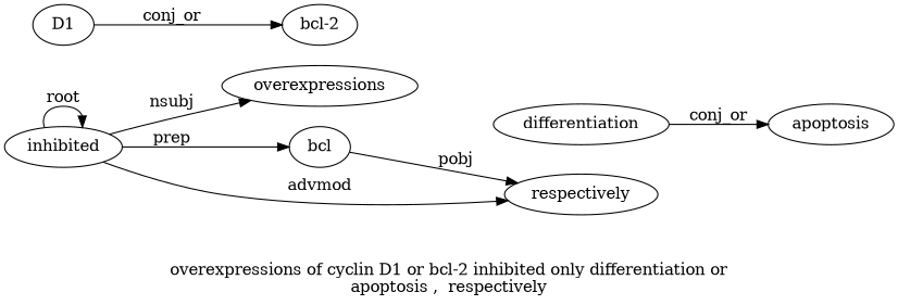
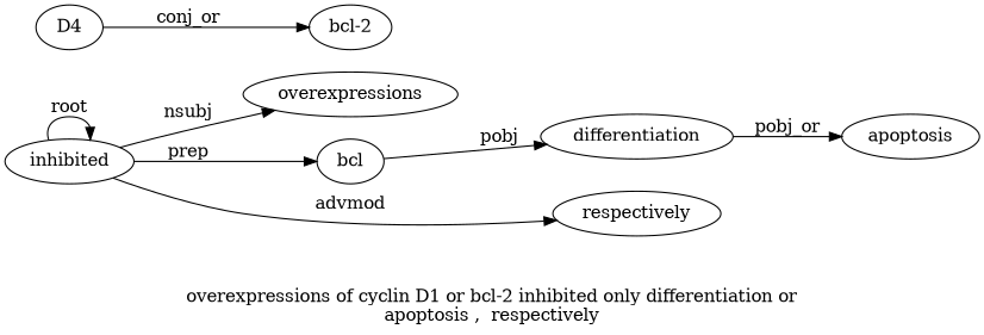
  digraph {
    label="overexpressions of cyclin D1 or bcl-2 inhibited only differentiation or\napoptosis ,  respectively"
    rankdir=LR
    node [fillcolor=white style=filled]
    n1 [label=inhibited]
    n2 [label=overexpressions]
    n3 [label=bcl]
    n4 [label=respectively]
    n5 [label=differentiation]
-   n6 [label=D1]
+   n6 [label=D4]
    n7 [label="bcl-2"]
    n8 [label=apoptosis]
    n1 -> n1 [label=root]
    n1 -> n2 [label=nsubj]
    n1 -> n3 [label=prep]
    n1 -> n4 [label=advmod]
-   n3 -> n4 [label=pobj]
-   n5 -> n8 [label=conj_or]
+   n3 -> n5 [label=pobj]
+   n5 -> n8 [label=pobj_or]
    n6 -> n7 [label=conj_or]
  }
